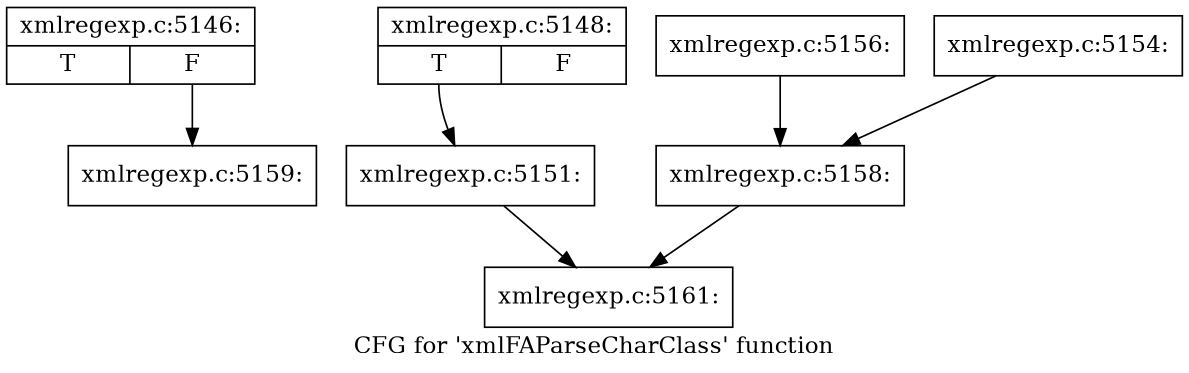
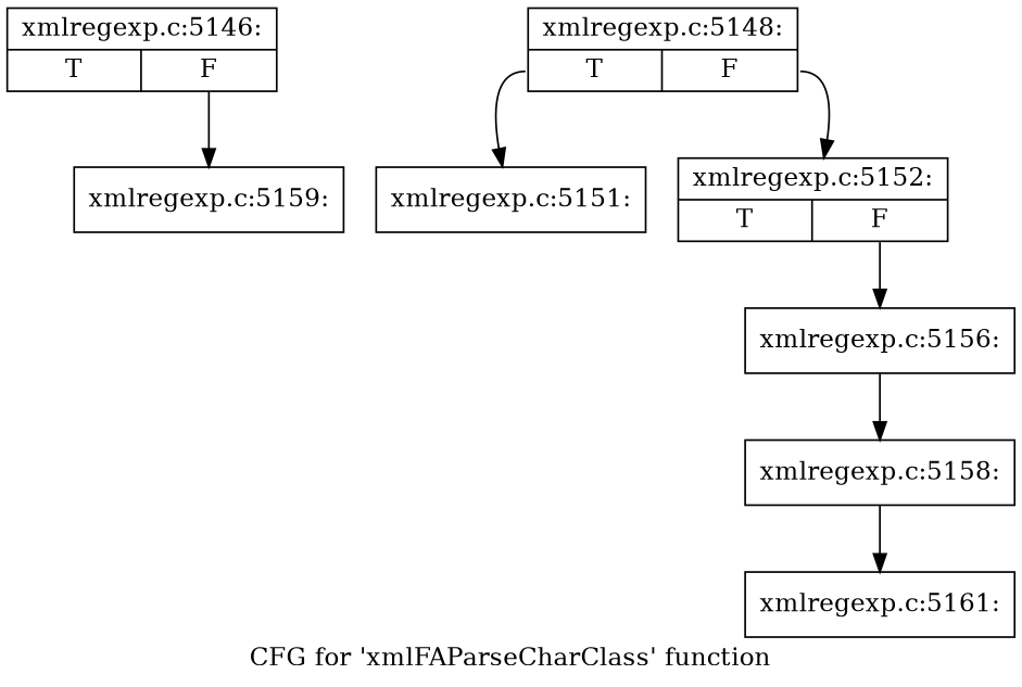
  digraph {
    label="CFG for 'xmlFAParseCharClass' function"
    node [shape=record]
    n1 [label="{xmlregexp.c:5146:|{<s0>T|<s1>F}}"]
    n2 [label="{xmlregexp.c:5159:}"]
    n3 [label="{xmlregexp.c:5148:|{<s0>T|<s1>F}}"]
    n4 [label="{xmlregexp.c:5151:}"]
+   n5 [label="{xmlregexp.c:5152:|{<s0>T|<s1>F}}"]
    n6 [label="{xmlregexp.c:5161:}"]
    n7 [label="{xmlregexp.c:5156:}"]
-   n8 [label="{xmlregexp.c:5154:}"]
    n9 [label="{xmlregexp.c:5158:}"]
    n1 -> n2 [tailport=s1]
    n3 -> n4 [tailport=s0]
-   n4 -> n6
+   n3 -> n5 [tailport=s1]
+   n5 -> n7 [tailport=s1]
    n7 -> n9
-   n8 -> n9
    n9 -> n6
  }
